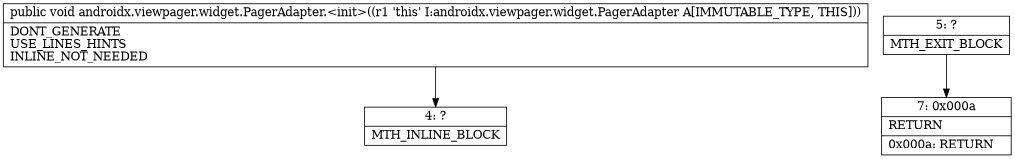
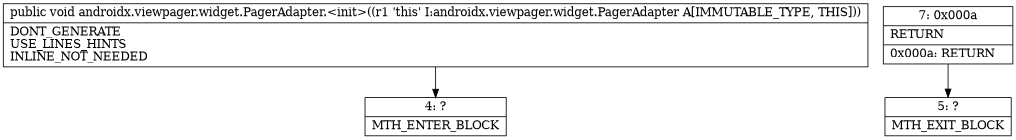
  digraph {
    node [shape=record]
-   n1 [label="{4\:\ ?|MTH_INLINE_BLOCK\l}"]
+   n1 [label="{4\:\ ?|MTH_ENTER_BLOCK\l}"]
    n2 [label="{7\:\ 0x000a|RETURN\l|0x000a: RETURN   \l}"]
    n3 [label="{5\:\ ?|MTH_EXIT_BLOCK\l}"]
    n4 [label="{public void androidx.viewpager.widget.PagerAdapter.\<init\>((r1 'this' I:androidx.viewpager.widget.PagerAdapter A[IMMUTABLE_TYPE, THIS]))  | DONT_GENERATE\lUSE_LINES_HINTS\lINLINE_NOT_NEEDED\l}"]
-   n3 -> n2
+   n2 -> n3
    n4 -> n1
  }
